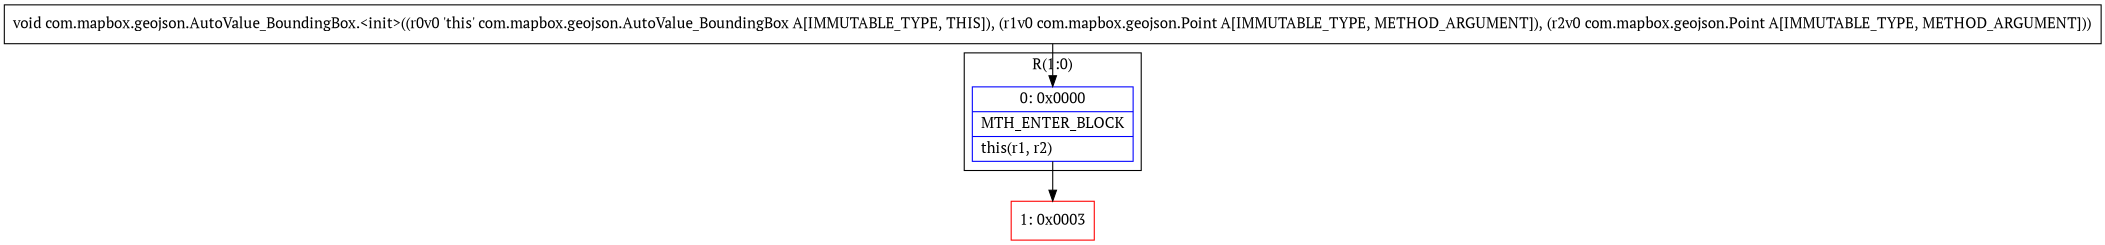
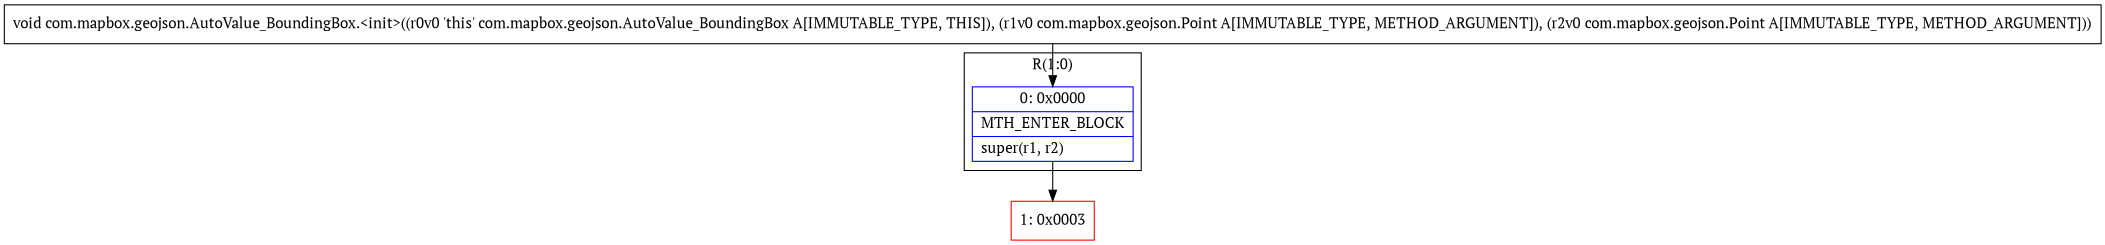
  digraph {
    fontname="PT Serif"
    node [shape=record fontname="PT Serif"]
    edge [fontname="PT Serif"]
-   n1 [color=blue label="{0\:\ 0x0000|MTH_ENTER_BLOCK\l|this(r1, r2)\l}"]
+   n1 [color=blue label="{0\:\ 0x0000|MTH_ENTER_BLOCK\l|super(r1, r2)\l}"]
    n2 [color=red label="{1\:\ 0x0003}"]
    n3 [label="{void com.mapbox.geojson.AutoValue_BoundingBox.\<init\>((r0v0 'this' com.mapbox.geojson.AutoValue_BoundingBox A[IMMUTABLE_TYPE, THIS]), (r1v0 com.mapbox.geojson.Point A[IMMUTABLE_TYPE, METHOD_ARGUMENT]), (r2v0 com.mapbox.geojson.Point A[IMMUTABLE_TYPE, METHOD_ARGUMENT])) }"]
    subgraph cluster_1 {
      label="R(1:0)"
      n1
    }
    n1 -> n2
    n3 -> n1
  }
